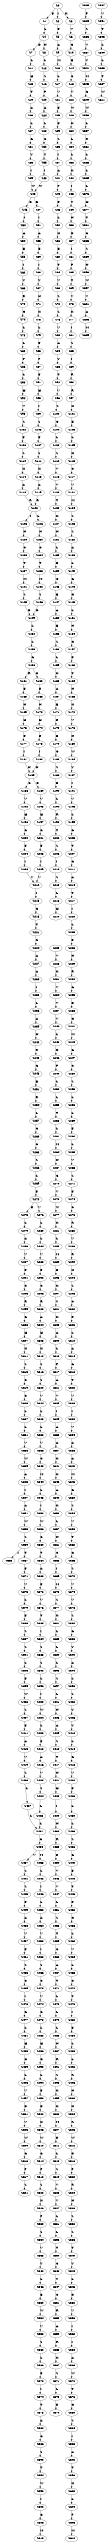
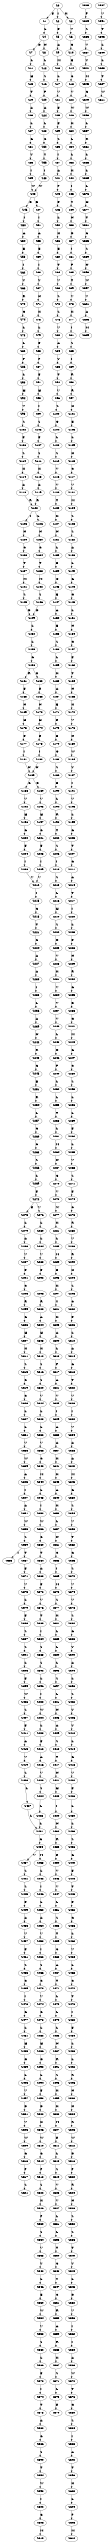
  strict digraph {
    S0
    S1
    S2
    S3
    S4
    S5
    S6
    S7
    S8
    S9
    S10
    S11
    S12
    S13
    S14
    S15
    S16
    S17
    S18
    S19
    S20
    S21
    S22
    S23
    S24
    S25
    S26
    S27
    S28
    S29
    S30
    S31
    S32
    S33
    S34
    S35
    S36
    S37
    S38
    S39
    S40
    S41
    S42
    S43
    S44
    S45
    S46
    S47
    S48
    S49
    S50
    S51
    S52
    S53
    S54
    S55
    S56
    S57
    S58
    S59
    S60
    S61
    S62
    S63
    S64
    S65
    S66
    S67
    S68
    S69
    S70
    S71
    S72
    S73
    S74
    S75
    S76
    S77
    S78
    S79
    S80
    S81
    S82
    S83
    S84
    S85
    S86
    S87
    S88
    S89
    S90
    S91
    S92
    S93
    S94
    S95
    S96
    S97
    S98
    S99
    S100
    S101
    S102
    S103
    S104
    S105
    S106
    S107
    S108
    S109
    S110
    S111
    S112
    S113
    S114
    S115
    S116
    S117
    S118
    S119
    S120
    S121
    S122
    S123
    S124
    S125
    S126
    S127
    S128
    S129
    S130
    S131
    S132
    S133
    S134
    S135
    S136
    S137
    S138
    S139
    S140
    S141
    S142
    S143
    S144
    S145
    S146
    S147
    S148
    S149
    S150
    S151
    S152
    S153
    S154
    S155
    S156
    S157
    S158
    S159
    S160
    S161
    S162
    S163
    S164
    S165
    S166
    S167
    S168
    S169
    S170
    S171
    S172
    S173
    S174
    S175
    S176
    S177
    S178
    S179
    S180
    S181
    S182
    S183
    S184
    S185
    S186
    S187
    S188
    S189
    S190
    S191
    S192
    S193
    S194
    S195
    S196
    S197
    S198
    S199
    S200
    S201
    S202
    S203
    S204
    S205
    S206
    S207
    S208
    S209
    S210
    S211
    S212
    S213
    S214
    S215
    S216
    S217
    S218
    S219
    S220
    S221
+   S222
    S223
    S224
    S225
    S226
    S227
    S228
    S229
    S230
    S231
    S232
    S233
    S234
    S235
    S236
    S237
    S238
    S239
    S240
    S241
    S242
    S243
    S244
    S245
    S246
    S247
    S248
    S249
    S250
    S251
    S252
    S253
    S254
    S255
    S256
    S257
    S258
    S259
    S260
    S261
    S262
    S263
    S264
    S265
    S266
    S267
    S268
    S269
    S270
    S271
    S272
    S273
    S274
    S275
    S276
    S277
    S278
    S279
    S280
    S281
    S282
    S283
    S284
    S285
    S286
    S287
    S288
    S289
    S290
    S291
    S292
    S293
    S294
    S295
    S296
    S297
    S298
    S299
    S300
    S301
    S302
    S303
    S304
    S305
    S306
    S307
    S308
    S309
    S310
    S311
    S312
    S313
    S314
    S315
    S316
    S317
    S318
    S319
    S320
    S321
    S322
    S323
    S324
    S325
    S326
    S327
    S328
    S329
    S330
    S331
    S332
    S333
    S334
    S335
    S336
    S337
    S338
    S339
    S340
    S341
    S342
    S343
    S344
    S345
    S346
    S347
    n349 [label=S948]
    S349
    S350
    S351
    S352
    S353
    S354
    S355
    S356
    S357
    S358
    S359
    S360
    S361
    S362
    S363
    S367
    S364
    S365
    S366
    S368
    S369
    S370
    S371
    S372
    S373
    S374
    S375
    S376
    S377
    S378
    S379
    S380
    S381
    S382
    S383
    S384
    S385
    S386
    S387
    S388
    S389
    S390
    S391
    S392
    S393
    S394
    S395
    S396
    S397
    S398
    S399
    S400
    S401
    S402
    S403
    S404
    S405
    S406
    S407
    S408
    S409
    S410
    S411
    S412
    S413
    S414
    S415
    S416
    S417
    S418
    S419
    S420
    S421
    S422
    S423
    S424
    S425
    S426
    S427
    S428
    S429
    S430
    S431
    S432
    S433
    S434
    S435
    S436
    S437
    S438
    S439
    S440
    S441
    S442
    S443
    S444
    S445
    S446
    S447
    S448
    S449
    S450
    S451
    S452
    S453
    S454
    S455
    S456
    S457
    S458
    S459
    S460
    S461
    S462
    S463
    S464
    S465
    S466
    S467
    S468
    S469
    S470
    S471
    S472
    S473
    S474
    S475
    S476
    S477
    S478
    S479
    S480
    S481
    S482
    S483
    S484
    S485
    S486
    S487
    S488
    S489
    S490
    S491
    S492
    S493
    S494
    S495
    S496
    S497
    S498
    S499
    S500
    S501
    S502
    S503
    S504
    S505
    S506
    S507
    S508
    S509
    S510
    S511
    S512
    S513
    S514
    S515
    S516
    S517
    S518
    S519
    S520
    S521
    S522
    S523
    S524
    S526
    S527
    S528
    S525
    S529
    S530
    S531
    S532
    S533
    S534
    S535
    S536
    S537
    S538
    S539
    S540
    S541
    S542
    S543
    S544
    S545
    S546
    S547
    S548
    S549
    S550
    S551
    S552
    S553
    S554
    S555
    S556
    S557
    S558
    S559
    S560
    S561
    S562
    S563
    S564
    S565
    S566
    S567
    S568
    S569
    S570
    S571
    S572
    S573
    S574
    S575
    S576
    S577
    S578
    S579
    S580
    S581
    S582
    S584
    S585
    S586
    S588
    S589
    S590
    S587
    S591
    S592
    S593
    S594
    S595
    S596
    S597
    S598
    S599
    S600
    S601
    S602
    S603
    S604
    S605
    S606
    S607
    S608
    S609
    S610
    S611
    S612
    S0 -> S1 [label=F]
    S0 -> S2 [label=I]
    S0 -> S3 [label=K]
    S1 -> S4 [label=L]
    S2 -> S5 [label=F]
    S3 -> S6 [label=V]
    S4 -> S7 [label=D]
    S4 -> S8 [label=N]
    S5 -> S9 [label=A]
    S6 -> S10 [label=Q]
    S7 -> S11 [label=L]
    S8 -> S12 [label=L]
    S9 -> S13 [label=M]
    S10 -> S14 [label=E]
    S11 -> S15 [label=H]
    S12 -> S16 [label=S]
    S13 -> S17 [label=L]
    S14 -> S18 [label=G]
    S15 -> S19 [label=T]
    S16 -> S20 [label=P]
    S17 -> S21 [label=V]
    S18 -> S22 [label=V]
    S19 -> S23 [label=A]
    S20 -> S24 [label=A]
    S21 -> S25 [label=F]
    S22 -> S26 [label=W]
    S23 -> S27 [label=L]
    S24 -> S28 [label=L]
    S25 -> S29 [label=F]
    S26 -> S30 [label=K]
    S27 -> S31 [label=G]
    S28 -> S32 [label=G]
    S29 -> S33 [label=S]
    S30 -> S34 [label=L]
    S31 -> S35 [label=Y]
    S32 -> S36 [label=Y]
    S33 -> S37 [label=I]
    S34 -> S38 [label=L]
    S35 -> S39 [label=I]
    S36 -> S40 [label=I]
    S37 -> S41 [label=A]
    S38 -> S42 [label=K]
    S39 -> S43 [label=W]
    S40 -> S43 [label=W]
    S41 -> S44 [label=P]
    S42 -> S45 [label=I]
    S43 -> S46 [label=Q]
    S43 -> S47 [label=E]
    S44 -> S48 [label=F]
    S45 -> S49 [label=Y]
    S46 -> S50 [label=I]
    S47 -> S51 [label=I]
    S48 -> S52 [label=L]
    S49 -> S53 [label=N]
    S50 -> S54 [label=A]
    S51 -> S55 [label=A]
    S52 -> S56 [label=K]
    S53 -> S57 [label=D]
    S54 -> S58 [label=E]
    S55 -> S59 [label=E]
    S56 -> S60 [label=E]
    S57 -> S61 [label=I]
    S58 -> S62 [label=I]
    S59 -> S63 [label=I]
    S60 -> S64 [label=T]
    S61 -> S65 [label=P]
    S62 -> S66 [label=Y]
    S63 -> S67 [label=Y]
    S64 -> S68 [label=V]
    S65 -> S69 [label=T]
    S66 -> S70 [label=R]
    S67 -> S71 [label=N]
    S68 -> S72 [label=S]
    S69 -> S73 [label=V]
    S70 -> S74 [label=Q]
    S71 -> S75 [label=K]
    S72 -> S76 [label=S]
    S73 -> S77 [label=K]
    S74 -> S78 [label=L]
    S75 -> S79 [label=L]
    S76 -> S80 [label=V]
    S77 -> S81 [label=I]
    S78 -> S82 [label=L]
    S79 -> S83 [label=F]
    S80 -> S84 [label=A]
    S81 -> S85 [label=S]
    S82 -> S86 [label=P]
    S83 -> S87 [label=P]
    S84 -> S88 [label=Y]
    S85 -> S89 [label=I]
    S86 -> S90 [label=L]
    S87 -> S91 [label=F]
    S88 -> S92 [label=T]
    S89 -> S93 [label=R]
    S90 -> S94 [label=H]
    S91 -> S95 [label=H]
    S92 -> S96 [label=V]
    S93 -> S97 [label=R]
    S94 -> S98 [label=V]
    S95 -> S99 [label=I]
    S96 -> S100 [label=S]
    S97 -> S101 [label=K]
    S98 -> S102 [label=S]
    S99 -> S103 [label=S]
    S100 -> S104 [label=Q]
    S101 -> S105 [label=E]
    S102 -> S106 [label=F]
    S103 -> S107 [label=F]
    S104 -> S108 [label=L]
    S105 -> S109 [label=L]
    S106 -> S110 [label=S]
    S107 -> S111 [label=S]
    S108 -> S112 [label=S]
    S109 -> S113 [label=N]
    S110 -> S114 [label=K]
    S111 -> S115 [label=K]
    S112 -> S116 [label=V]
    S113 -> S117 [label=C]
    S114 -> S118 [label=A]
    S115 -> S119 [label=A]
    S116 -> S120 [label=V]
    S117 -> S121 [label=V]
    S118 -> S122 [label=R]
    S119 -> S122 [label=R]
    S120 -> S123 [label=T]
    S121 -> S124 [label=M]
    S122 -> S125 [label=I]
    S122 -> S126 [label=L]
    S123 -> S127 [label=K]
    S124 -> S128 [label=S]
    S125 -> S129 [label=N]
    S126 -> S130 [label=N]
    S127 -> S131 [label=N]
    S128 -> S132 [label=S]
    S129 -> S133 [label=C]
    S130 -> S134 [label=C]
    S131 -> S135 [label=L]
    S132 -> S136 [label=A]
    S133 -> S137 [label=T]
    S134 -> S138 [label=T]
    S135 -> S139 [label=E]
    S136 -> S140 [label=L]
    S137 -> S141 [label=M]
    S138 -> S142 [label=M]
    S139 -> S143 [label=Q]
    S140 -> S144 [label=G]
    S141 -> S145 [label=S]
    S142 -> S146 [label=S]
    S143 -> S147 [label=E]
    S144 -> S148 [label=Q]
    S145 -> S149 [label=D]
    S146 -> S149 [label=D]
    S147 -> S150 [label=A]
    S148 -> S151 [label=L]
    S149 -> S152 [label=L]
    S150 -> S153 [label=E]
    S151 -> S154 [label=N]
    S152 -> S155 [label=L]
    S153 -> S156 [label=S]
    S154 -> S157 [label=Q]
    S155 -> S158 [label=G]
    S156 -> S159 [label=L]
    S157 -> S160 [label=F]
    S158 -> S161 [label=R]
    S158 -> S162 [label=K]
    S159 -> S163 [label=K]
    S160 -> S164 [label=T]
    S161 -> S165 [label=F]
    S162 -> S166 [label=F]
    S163 -> S167 [label=A]
    S164 -> S168 [label=N]
    S165 -> S169 [label=N]
    S166 -> S170 [label=N]
    S167 -> S171 [label=E]
    S168 -> S172 [label=K]
    S169 -> S173 [label=H]
    S170 -> S174 [label=H]
    S171 -> S175 [label=F]
    S172 -> S176 [label=V]
    S173 -> S177 [label=F]
    S174 -> S178 [label=F]
    S175 -> S179 [label=E]
    S176 -> S180 [label=N]
    S177 -> S181 [label=I]
    S178 -> S182 [label=I]
    S179 -> S183 [label=Q]
    S180 -> S184 [label=W]
    S181 -> S185 [label=N]
    S182 -> S185 [label=N]
    S183 -> S186 [label=S]
    S184 -> S187 [label=Y]
    S185 -> S188 [label=G]
    S185 -> S189 [label=Q]
    S186 -> S190 [label=E]
    S187 -> S191 [label=I]
    S188 -> S192 [label=V]
    S189 -> S193 [label=V]
    S190 -> S194 [label=L]
    S191 -> S195 [label=V]
    S192 -> S196 [label=H]
    S193 -> S197 [label=H]
    S194 -> S198 [label=R]
    S195 -> S199 [label=L]
    S196 -> S200 [label=G]
    S197 -> S201 [label=G]
    S198 -> S202 [label=T]
    S199 -> S203 [label=G]
    S200 -> S204 [label=F]
    S201 -> S205 [label=F]
    S202 -> S206 [label=S]
    S203 -> S207 [label=T]
    S204 -> S208 [label=I]
    S205 -> S209 [label=I]
    S206 -> S210 [label=I]
    S207 -> S211 [label=G]
    S208 -> S212 [label=V]
    S209 -> S212 [label=V]
    S210 -> S213 [label=S]
    S211 -> S214 [label=A]
    S212 -> S215 [label=I]
    S213 -> S216 [label=L]
    S214 -> S217 [label=T]
    S215 -> S218 [label=G]
    S216 -> S219 [label=H]
    S217 -> S220 [label=I]
    S218 -> S221 [label=T]
+   S219 -> S222 [label=S]
    S220 -> S223 [label=L]
    S221 -> S224 [label=G]
+   S222 -> S225 [label=D]
    S223 -> S226 [label=F]
    S224 -> S227 [label=A]
    S225 -> S228 [label=V]
    S226 -> S229 [label=N]
    S227 -> S230 [label=A]
    S228 -> S231 [label=K]
    S229 -> S232 [label=R]
    S230 -> S233 [label=I]
    S231 -> S234 [label=V]
    S232 -> S235 [label=G]
    S233 -> S236 [label=L]
    S234 -> S237 [label=V]
    S235 -> S238 [label=E]
    S236 -> S239 [label=A]
    S237 -> S240 [label=V]
    S238 -> S241 [label=Q]
    S239 -> S242 [label=N]
    S240 -> S243 [label=L]
    S241 -> S244 [label=M]
    S242 -> S245 [label=R]
    S243 -> S246 [label=D]
    S244 -> S247 [label=G]
    S245 -> S248 [label=G]
    S246 -> S249 [label=P]
    S247 -> S250 [label=C]
    S248 -> S251 [label=E]
    S249 -> S252 [label=L]
    S250 -> S253 [label=S]
    S251 -> S254 [label=R]
    S252 -> S255 [label=L]
    S253 -> S256 [label=L]
    S254 -> S257 [label=L]
    S255 -> S258 [label=T]
    S256 -> S259 [label=L]
    S257 -> S260 [label=G]
    S258 -> S261 [label=L]
    S259 -> S262 [label=F]
    S260 -> S263 [label=C]
    S261 -> S264 [label=M]
    S262 -> S265 [label=L]
    S263 -> S266 [label=S]
    S264 -> S267 [label=N]
    S265 -> S268 [label=V]
    S266 -> S269 [label=L]
    S267 -> S270 [label=G]
    S268 -> S271 [label=S]
    S269 -> S272 [label=F]
    S270 -> S273 [label=V]
    S271 -> S274 [label=F]
    S272 -> S275 [label=F]
    S272 -> S276 [label=V]
    S273 -> S277 [label=W]
    S274 -> S278 [label=C]
    S275 -> S279 [label=L]
    S276 -> S280 [label=L]
    S277 -> S281 [label=K]
    S278 -> S282 [label=R]
    S279 -> S283 [label=A]
    S280 -> S284 [label=L]
    S281 -> S285 [label=L]
    S282 -> S286 [label=V]
    S283 -> S287 [label=V]
    S284 -> S288 [label=V]
    S285 -> S289 [label=M]
    S286 -> S290 [label=R]
    S287 -> S291 [label=F]
    S288 -> S292 [label=F]
    S289 -> S293 [label=E]
    S290 -> S294 [label=K]
    S291 -> S295 [label=C]
-   S292 -> S296 [label=C]
    S293 -> S297 [label=K]
    S294 -> S298 [label=S]
    S295 -> S299 [label=R]
    S296 -> S300 [label=R]
    S297 -> S301 [label=Y]
    S298 -> S302 [label=C]
    S299 -> S303 [label=G]
    S300 -> S304 [label=A]
    S301 -> S305 [label=K]
    S302 -> S306 [label=F]
    S303 -> S307 [label=H]
    S304 -> S308 [label=H]
    S305 -> S309 [label=A]
    S306 -> S310 [label=L]
    S307 -> S311 [label=K]
    S308 -> S312 [label=K]
    S309 -> S313 [label=L]
    S310 -> S314 [label=A]
    S311 -> S315 [label=S]
    S312 -> S316 [label=S]
    S313 -> S317 [label=P]
    S314 -> S318 [label=G]
    S315 -> S319 [label=C]
    S316 -> S320 [label=S]
    S317 -> S321 [label=A]
    S318 -> S322 [label=T]
    S319 -> S323 [label=C]
    S320 -> S324 [label=V]
    S321 -> S325 [label=V]
    S322 -> S326 [label=V]
    S323 -> S327 [label=L]
    S324 -> S328 [label=L]
    S325 -> S329 [label=I]
    S326 -> S330 [label=I]
    S327 -> S331 [label=L]
    S328 -> S332 [label=L]
    S329 -> S333 [label=A]
    S330 -> S334 [label=V]
    S331 -> S335 [label=V]
    S332 -> S336 [label=V]
    S333 -> S337 [label=A]
    S334 -> S338 [label=A]
    S335 -> S339 [label=W]
    S336 -> S340 [label=C]
    S337 -> S341 [label=K]
    S338 -> S342 [label=A]
    S339 -> S343 [label=A]
    S340 -> S344 [label=M]
    S341 -> S345 [label=K]
    S342 -> S346 [label=M]
    S343 -> S347 [label=I]
    S344 -> n349 [label=L]
    S345 -> S349 [label=A]
    S346 -> S350 [label=G]
    S347 -> S351 [label=A]
    n349 -> S352 [label=I]
    S349 -> S353 [label=K]
    S350 -> S354 [label=S]
    S351 -> S355 [label=W]
    S352 -> S356 [label=W]
    S353 -> S357 [label=L]
    S354 -> S358 [label=V]
    S355 -> S359 [label=S]
    S356 -> S360 [label=C]
    S357 -> S361 [label=N]
    S358 -> S362 [label=T]
    S359 -> S363 [label=I]
    S359 -> S367 [label=T]
    S360 -> S364 [label=T]
    S361 -> S365 [label=C]
    S362 -> S366 [label=G]
    S367 -> S371 [label=F]
    S364 -> S368 [label=A]
    S365 -> S369 [label=I]
    S366 -> S370 [label=S]
    S368 -> S372 [label=F]
    S369 -> S373 [label=M]
    S370 -> S374 [label=V]
    S371 -> S375 [label=V]
    S372 -> S376 [label=V]
    S373 -> S377 [label=S]
    S374 -> S378 [label=V]
    S375 -> S379 [label=L]
    S376 -> S380 [label=T]
    S377 -> S381 [label=K]
    S378 -> S382 [label=S]
    S379 -> S383 [label=F]
    S380 -> S384 [label=I]
    S381 -> S385 [label=L]
    S382 -> S386 [label=G]
    S383 -> S387 [label=S]
    S384 -> S388 [label=S]
    S385 -> S389 [label=L]
    S386 -> S390 [label=Y]
    S387 -> S391 [label=S]
    S388 -> S392 [label=S]
    S389 -> S393 [label=L]
    S390 -> S394 [label=A]
    S391 -> S395 [label=L]
    S392 -> S396 [label=L]
    S393 -> S397 [label=S]
    S394 -> S398 [label=L]
    S395 -> S399 [label=F]
    S396 -> S400 [label=I]
    S397 -> S401 [label=L]
    S398 -> S402 [label=S]
    S399 -> S403 [label=W]
    S400 -> S404 [label=W]
    S401 -> S405 [label=N]
    S402 -> S406 [label=Y]
    S403 -> S407 [label=S]
    S404 -> S408 [label=L]
    S405 -> S409 [label=A]
    S406 -> S410 [label=Y]
    S407 -> S411 [label=F]
    S408 -> S412 [label=F]
    S409 -> S413 [label=S]
    S410 -> S414 [label=L]
    S411 -> S415 [label=A]
    S412 -> S416 [label=A]
    S413 -> S417 [label=T]
    S414 -> S418 [label=G]
    S415 -> S419 [label=V]
    S416 -> S420 [label=V]
    S417 -> S421 [label=N]
    S418 -> S422 [label=V]
    S419 -> S423 [label=S]
    S420 -> S424 [label=S]
    S421 -> S425 [label=H]
    S422 -> S426 [label=F]
    S423 -> S427 [label=L]
    S424 -> S428 [label=L]
    S425 -> S429 [label=I]
    S426 -> S430 [label=L]
    S427 -> S431 [label=L]
    S428 -> S431 [label=L]
    S429 -> S432 [label=N]
    S430 -> S433 [label=L]
    S431 -> S434 [label=G]
    S432 -> S435 [label=R]
    S433 -> S436 [label=S]
    S434 -> S437 [label=V]
    S434 -> S438 [label=M]
    S435 -> S439 [label=F]
    S436 -> S440 [label=G]
    S437 -> S441 [label=S]
    S438 -> S442 [label=L]
    S439 -> S443 [label=V]
    S440 -> S444 [label=F]
    S441 -> S445 [label=S]
    S442 -> S446 [label=I]
    S443 -> S447 [label=V]
    S444 -> S448 [label=T]
    S445 -> S449 [label=F]
    S446 -> S450 [label=L]
    S447 -> S451 [label=L]
    S448 -> S452 [label=F]
    S449 -> S453 [label=A]
    S450 -> S454 [label=A]
    S451 -> S455 [label=S]
    S452 -> S456 [label=G]
    S453 -> S457 [label=V]
    S454 -> S458 [label=V]
    S455 -> S459 [label=T]
    S456 -> S460 [label=L]
    S457 -> S461 [label=F]
    S458 -> S462 [label=I]
    S459 -> S463 [label=G]
    S460 -> S464 [label=V]
    S461 -> S465 [label=S]
    S462 -> S466 [label=S]
    S463 -> S467 [label=A]
    S464 -> S468 [label=L]
    S465 -> S469 [label=C]
    S466 -> S470 [label=C]
    S467 -> S471 [label=T]
    S468 -> S472 [label=C]
    S469 -> S473 [label=I]
    S470 -> S474 [label=V]
    S471 -> S475 [label=L]
    S472 -> S476 [label=T]
    S473 -> S477 [label=G]
    S474 -> S478 [label=G]
    S475 -> S479 [label=L]
    S476 -> S480 [label=I]
    S477 -> S481 [label=L]
    S478 -> S482 [label=L]
    S479 -> S483 [label=L]
    S480 -> S484 [label=F]
    S481 -> S485 [label=H]
    S482 -> S486 [label=H]
    S483 -> S487 [label=N]
    S484 -> S488 [label=L]
    S485 -> S489 [label=Q]
    S486 -> S490 [label=Q]
    S487 -> S491 [label=R]
    S488 -> S492 [label=L]
    S489 -> S493 [label=L]
    S490 -> S494 [label=L]
    S491 -> S495 [label=S]
    S492 -> S496 [label=R]
    S493 -> S497 [label=V]
    S494 -> S498 [label=F]
    S495 -> S499 [label=K]
    S496 -> S500 [label=N]
    S497 -> S501 [label=D]
    S498 -> S502 [label=D]
    S499 -> S503 [label=K]
    S500 -> S504 [label=N]
    S501 -> S505 [label=V]
    S502 -> S506 [label=K]
    S503 -> S507 [label=M]
    S504 -> S508 [label=R]
    S505 -> S509 [label=W]
    S506 -> S510 [label=W]
    S507 -> S511 [label=F]
    S508 -> S512 [label=W]
    S509 -> S513 [label=G]
    S510 -> S514 [label=G]
    S511 -> S515 [label=L]
    S512 -> S516 [label=D]
    S513 -> S517 [label=P]
    S514 -> S518 [label=P]
    S515 -> S519 [label=S]
    S516 -> S520 [label=P]
    S517 -> S521 [label=S]
    S518 -> S522 [label=S]
    S519 -> S523 [label=V]
    S520 -> S524 [label=R]
    S522 -> S526 [label=K]
    S523 -> S527 [label=V]
    S524 -> S528 [label=N]
    S526 -> S530 [label=P]
    S527 -> S531 [label=L]
    S528 -> S532 [label=S]
    S525 -> S529 [label=P]
    S529 -> S533 [label=S]
    S530 -> S534 [label=S]
    S531 -> S535 [label=L]
    S532 -> S536 [label=S]
    S533 -> S537 [label=V]
    S534 -> S538 [label=V]
    S535 -> S539 [label=T]
    S536 -> S540 [label=T]
    S537 -> S541 [label=Y]
    S538 -> S542 [label=Y]
    S539 -> S543 [label=G]
    S540 -> S544 [label=Y]
    S541 -> S545 [label=M]
    S542 -> S546 [label=L]
    S543 -> S547 [label=Y]
    S544 -> S548 [label=L]
    S545 -> S549 [label=G]
    S546 -> S550 [label=E]
    S547 -> S551 [label=C]
    S548 -> S552 [label=D]
    S549 -> S553 [label=W]
    S550 -> S554 [label=W]
    S551 -> S555 [label=R]
    S552 -> S556 [label=V]
    S553 -> S557 [label=L]
    S554 -> S558 [label=V]
    S555 -> S559 [label=A]
    S556 -> S560 [label=I]
    S557 -> S561 [label=R]
    S558 -> S562 [label=S]
    S559 -> S563 [label=R]
    S560 -> S564 [label=I]
    S561 -> S565 [label=L]
    S562 -> S566 [label=L]
    S563 -> S567 [label=K]
    S564 -> S568 [label=A]
    S565 -> S569 [label=L]
    S566 -> S570 [label=F]
    S567 -> S571 [label=S]
    S568 -> S572 [label=W]
    S569 -> S573 [label=L]
    S570 -> S574 [label=I]
    S571 -> S575 [label=L]
    S572 -> S576 [label=T]
    S573 -> S577 [label=H]
    S574 -> S578 [label=T]
    S575 -> S579 [label=F]
    S576 -> S580 [label=Q]
    S577 -> S581 [label=T]
    S578 -> S582 [label=A]
    S580 -> S584 [label=S]
    S581 -> S585 [label=G]
    S582 -> S586 [label=G]
    S584 -> S588 [label=I]
    S585 -> S589 [label=S]
    S586 -> S590 [label=S]
    S588 -> S592 [label=A]
    S589 -> S593 [label=N]
    S590 -> S594 [label=T]
    S587 -> S591 [label=V]
    S591 -> S595 [label=T]
    S592 -> S596 [label=T]
    S593 -> S597 [label=W]
    S594 -> S598 [label=W]
    S595 -> S599 [label=L]
    S596 -> S600 [label=K]
    S597 -> S601 [label=V]
    S598 -> S602 [label=I]
    S599 -> S603 [label=L]
    S600 -> S604 [label=L]
    S601 -> S605 [label=A]
    S602 -> S606 [label=G]
    S603 -> S607 [label=T]
    S604 -> S608 [label=P]
    S605 -> S609 [label=M]
    S606 -> S610 [label=M]
    S607 -> S611 [label=W]
    S608 -> S612 [label=M]
  }
